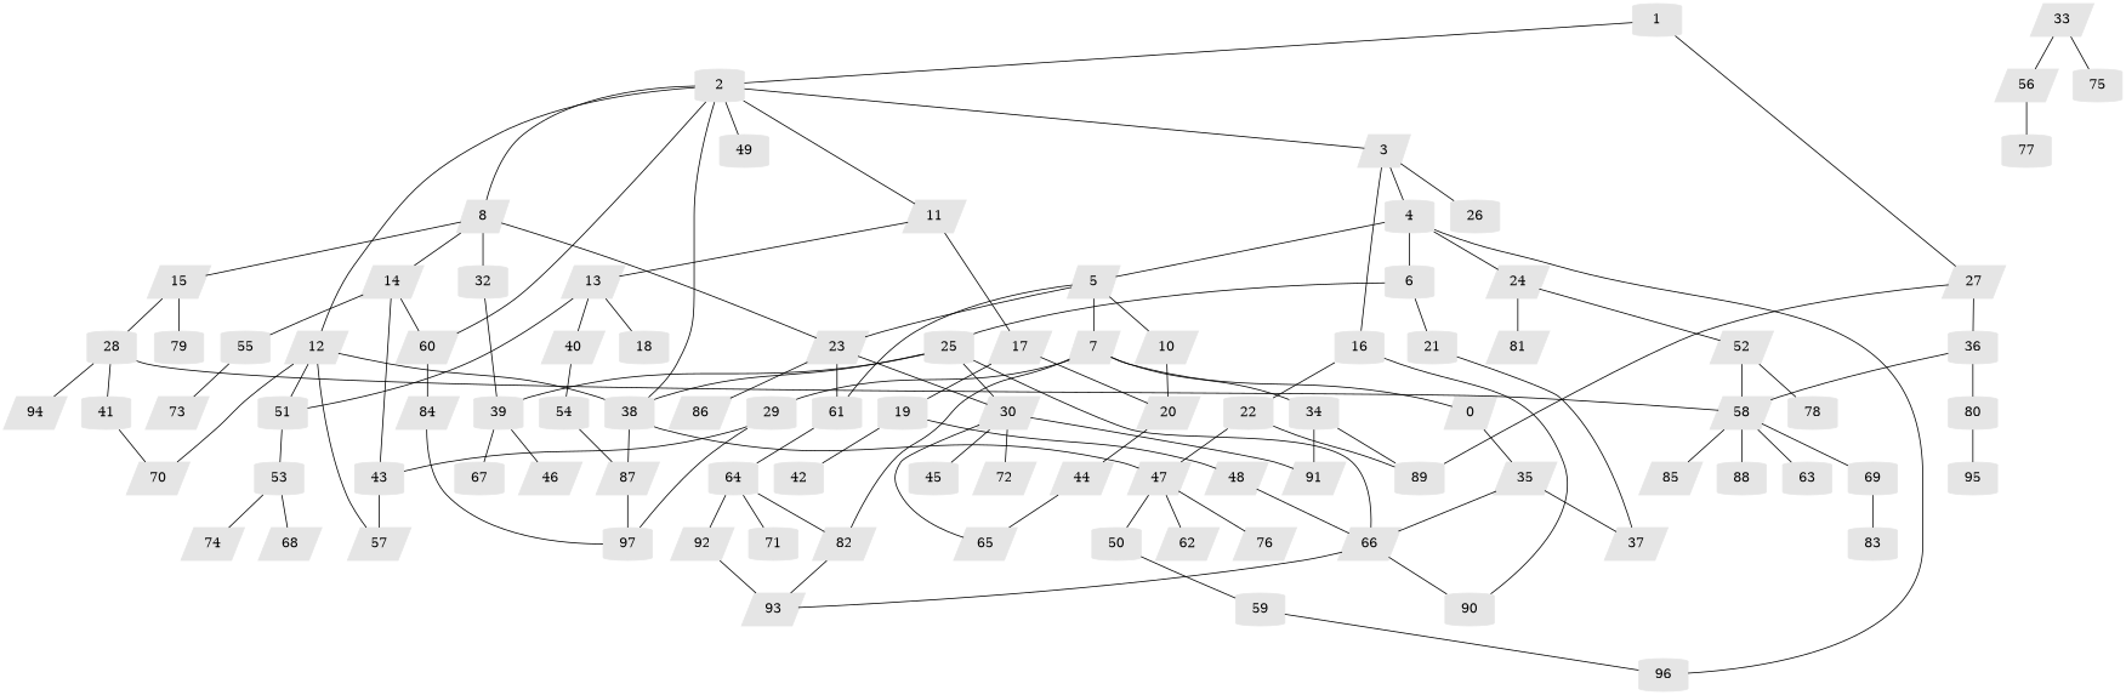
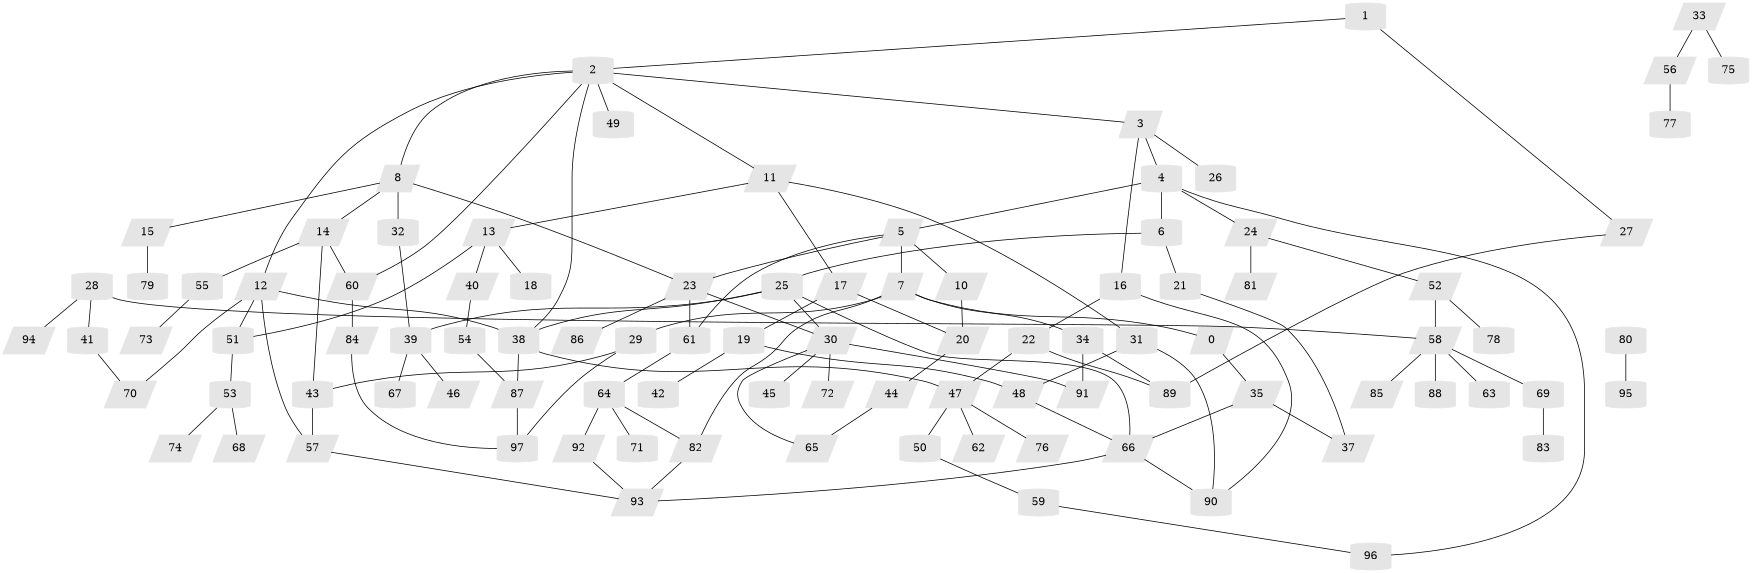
  graph {
    node [color=gray90 shape=parallelogram style=filled]
    1 [shape=cylinder]
    2 [shape=cylinder]
    27
    3
    8
    11
    12
    38 [shape=cylinder]
    49 [shape=cylinder]
    60
    89 [shape=cylinder]
-   36 [shape=cylinder]
    4 [shape=cylinder]
    16 [shape=cylinder]
    26 [shape=cylinder]
    23
    14
    15
    32 [shape=cylinder]
    13
    17
+   31 [shape=cylinder]
    51 [shape=cylinder]
    57
    70
    47
    87
    84
    5
    6 [shape=cylinder]
    24
    96 [shape=cylinder]
    22 [shape=cylinder]
    90 [shape=cylinder]
    44
    65
    7
    10
    61 [shape=cylinder]
    21 [shape=cylinder]
    25 [shape=cylinder]
    52
    81
    n44 [label=0]
    29 [shape=cylinder]
    34 [shape=cylinder]
    82
    20
    30
    86
    64 [shape=cylinder]
    37
    39 [shape=cylinder]
    66
    35
    43 [shape=cylinder]
    97 [shape=cylinder]
    91
    93
    55 [shape=cylinder]
    28 [shape=cylinder]
    79 [shape=cylinder]
    18 [shape=cylinder]
    40
    19 [shape=cylinder]
    48
    53 [shape=cylinder]
    54 [shape=cylinder]
    73
    94
    41 [shape=cylinder]
    58
    42 [shape=cylinder]
    50 [shape=cylinder]
    62
    76
    45 [shape=cylinder]
    72
    78 [shape=cylinder]
    46
    67 [shape=cylinder]
    80 [shape=cylinder]
    63 [shape=cylinder]
    69 [shape=cylinder]
    85
    88 [shape=cylinder]
    33
    56
    75 [shape=cylinder]
    77 [shape=cylinder]
    95 [shape=cylinder]
    59 [shape=cylinder]
    68
    74
    83 [shape=cylinder]
    71 [shape=cylinder]
    92
    1 -- 2
    1 -- 27
    2 -- 3
    2 -- 8
    2 -- 11
    2 -- 12
    2 -- 38
    2 -- 49
    2 -- 60
    27 -- 89
-   27 -- 36
    3 -- 4
    3 -- 16
    3 -- 26
    8 -- 23
    8 -- 14
    8 -- 15
    8 -- 32
    11 -- 13
    11 -- 17
+   11 -- 31
    12 -- 38
    12 -- 51
    12 -- 57
    12 -- 70
    38 -- 47
    38 -- 87
    60 -- 84
-   36 -- 58
-   36 -- 80
    4 -- 5
    4 -- 6
    4 -- 24
    4 -- 96
    16 -- 22
    16 -- 90
    23 -- 61
    23 -- 30
    23 -- 86
    14 -- 60
    14 -- 43
    14 -- 55
-   15 -- 28
    15 -- 79
    32 -- 39
    13 -- 51
    13 -- 18
    13 -- 40
    17 -- 20
    17 -- 19
+   31 -- 90
+   31 -- 48
    51 -- 53
+   57 -- 93
    47 -- 50
    47 -- 62
    47 -- 76
    87 -- 97
    84 -- 97
    5 -- 23
    5 -- 7
    5 -- 10
    5 -- 61
    6 -- 21
    6 -- 25
    24 -- 52
    24 -- 81
    22 -- 89
    22 -- 47
    44 -- 65
    7 -- n44
    7 -- 29
    7 -- 34
    7 -- 82
    10 -- 20
    61 -- 64
    21 -- 37
    25 -- 38
    25 -- 30
    25 -- 39
    25 -- 66
    52 -- 58
    52 -- 78
    n44 -- 35
    29 -- 43
    29 -- 97
    34 -- 89
    34 -- 91
    82 -- 93
    20 -- 44
    30 -- 65
    30 -- 91
    30 -- 45
    30 -- 72
    64 -- 82
    64 -- 71
    64 -- 92
    39 -- 46
    39 -- 67
    66 -- 90
    66 -- 93
    35 -- 37
    35 -- 66
    43 -- 57
    55 -- 73
    28 -- 94
    28 -- 41
    28 -- 58
    40 -- 54
    19 -- 48
    19 -- 42
    48 -- 66
    53 -- 68
    53 -- 74
    54 -- 87
    41 -- 70
    58 -- 63
    58 -- 69
    58 -- 85
    58 -- 88
    50 -- 59
    80 -- 95
    69 -- 83
    33 -- 56
    33 -- 75
    56 -- 77
    59 -- 96
    92 -- 93
  }
